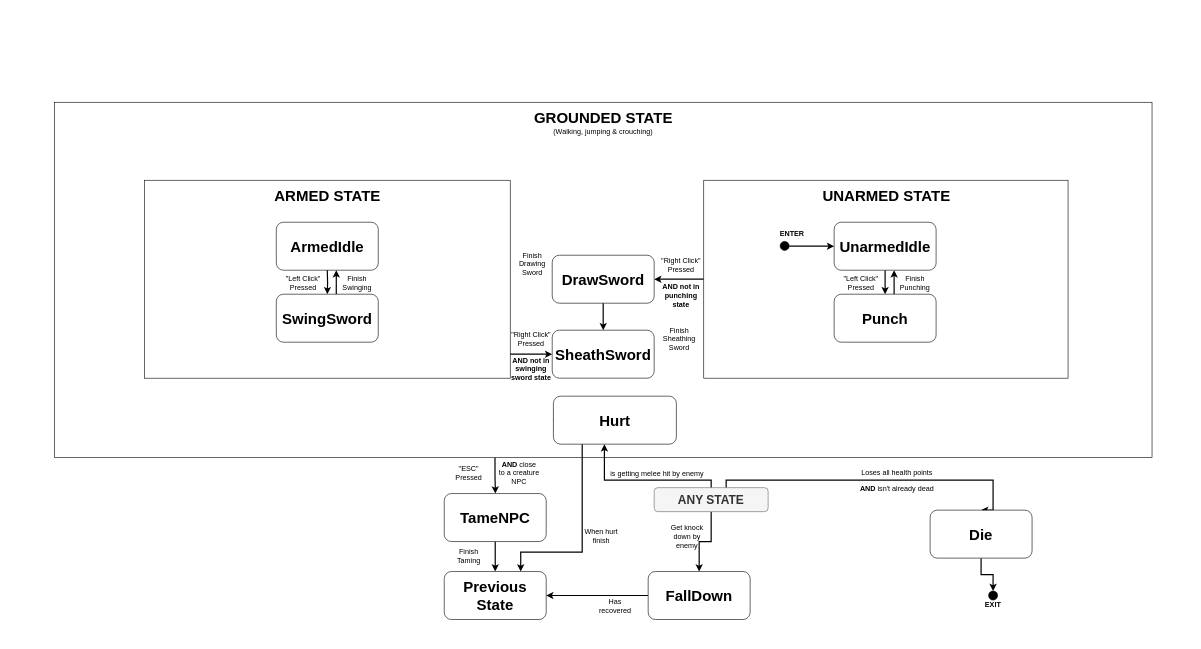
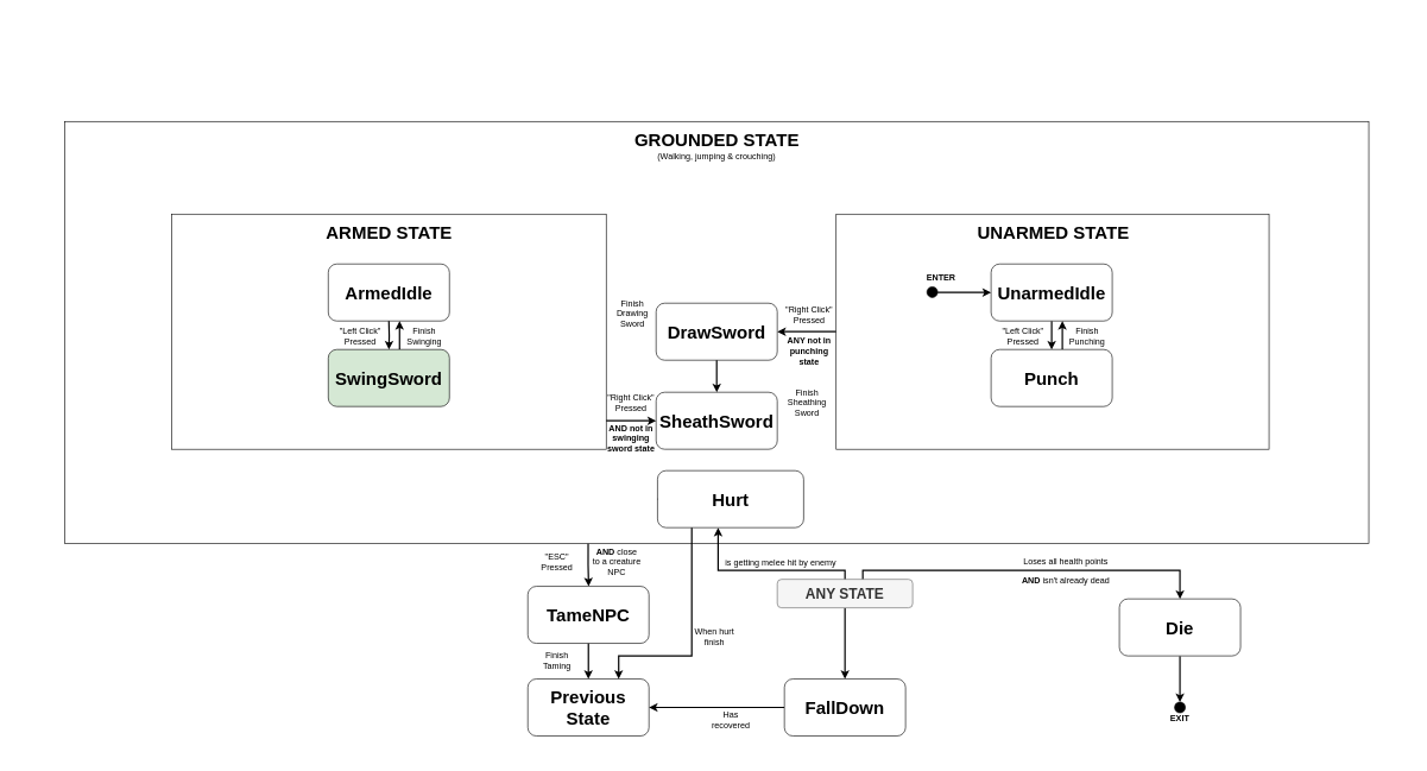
  <mxCell id="0" />
  <mxCell id="1" parent="0" />
  <mxCell id="2" value="" style="rounded=0;whiteSpace=wrap;html=1;fontSize=11;fillColor=none;strokeColor=none;" vertex="1" parent="1"><mxGeometry x="20" y="20" width="1960" height="1040" as="geometry" /></mxCell>
  <mxCell id="3" value="" style="rounded=0;whiteSpace=wrap;html=1;fontSize=11;" parent="1" vertex="1"><mxGeometry x="90" y="170" width="1830" height="592.5" as="geometry" /></mxCell>
  <mxCell id="4" style="edgeStyle=orthogonalEdgeStyle;rounded=0;orthogonalLoop=1;jettySize=auto;html=1;entryX=0.383;entryY=-0.002;entryDx=0;entryDy=0;fontSize=11;strokeWidth=2;entryPerimeter=0;" parent="1" edge="1"><mxGeometry relative="1" as="geometry"><mxPoint x="824.64" y="762.5" as="sourcePoint" /><mxPoint x="825.31" y="822.34" as="targetPoint" /><Array as="points"><mxPoint x="824.64" y="792.5" /><mxPoint x="825.64" y="792.5" /></Array></mxGeometry></mxCell>
  <mxCell id="5" style="edgeStyle=orthogonalEdgeStyle;rounded=0;orthogonalLoop=1;jettySize=auto;html=1;fontSize=11;strokeWidth=2;" parent="1" source="6" edge="1"><mxGeometry relative="1" as="geometry"><mxPoint x="825" y="952.34" as="targetPoint" /></mxGeometry></mxCell>
  <mxCell id="6" value="&lt;font style=&quot;font-size: 25px;&quot;&gt;&lt;b&gt;TameNPC&lt;/b&gt;&lt;/font&gt;" style="rounded=1;whiteSpace=wrap;html=1;" parent="1" vertex="1"><mxGeometry x="740" y="822.34" width="170" height="80" as="geometry" /></mxCell>
  <mxCell id="7" value="&quot;ESC&quot; Pressed" style="text;html=1;strokeColor=none;fillColor=none;align=center;verticalAlign=middle;whiteSpace=wrap;rounded=0;fontSize=12;" parent="1" vertex="1"><mxGeometry x="745.56" y="762.5" width="70" height="50" as="geometry" /></mxCell>
  <mxCell id="8" value="&lt;font style=&quot;font-size: 25px;&quot;&gt;&lt;b&gt;Previous State&lt;/b&gt;&lt;/font&gt;" style="rounded=1;whiteSpace=wrap;html=1;" parent="1" vertex="1"><mxGeometry x="740" y="952.34" width="170" height="80" as="geometry" /></mxCell>
  <mxCell id="9" value="Finish Taming" style="text;html=1;strokeColor=none;fillColor=none;align=center;verticalAlign=middle;whiteSpace=wrap;rounded=0;fontSize=12;" parent="1" vertex="1"><mxGeometry x="745.56" y="902.34" width="70" height="50" as="geometry" /></mxCell>
  <mxCell id="10" style="edgeStyle=orthogonalEdgeStyle;rounded=0;orthogonalLoop=1;jettySize=auto;html=1;entryX=1;entryY=0.5;entryDx=0;entryDy=0;fontSize=25;strokeWidth=2;" parent="1" source="11" target="13" edge="1"><mxGeometry relative="1" as="geometry" /></mxCell>
  <mxCell id="11" value="" style="rounded=0;whiteSpace=wrap;html=1;fontSize=11;" parent="1" vertex="1"><mxGeometry x="1172.64" y="300" width="607.36" height="330" as="geometry" /></mxCell>
  <mxCell id="12" value="UNARMED STATE" style="text;html=1;strokeColor=none;fillColor=none;align=center;verticalAlign=middle;whiteSpace=wrap;rounded=0;fontSize=25;fontStyle=1" parent="1" vertex="1"><mxGeometry x="1345.28" y="310" width="264.72" height="30" as="geometry" /></mxCell>
  <mxCell id="13" value="&lt;font style=&quot;font-size: 25px;&quot;&gt;&lt;b&gt;DrawSword&lt;/b&gt;&lt;/font&gt;" style="rounded=1;whiteSpace=wrap;html=1;" parent="1" vertex="1"><mxGeometry x="920" y="425" width="170" height="80" as="geometry" /></mxCell>
  <mxCell id="14" style="edgeStyle=orthogonalEdgeStyle;rounded=0;orthogonalLoop=1;jettySize=auto;html=1;entryX=0.5;entryY=0;entryDx=0;entryDy=0;fontSize=25;strokeWidth=2;" parent="1" source="15" target="20" edge="1"><mxGeometry relative="1" as="geometry" /></mxCell>
  <mxCell id="15" value="&lt;font style=&quot;font-size: 25px;&quot;&gt;&lt;b&gt;UnarmedIdle&lt;/b&gt;&lt;/font&gt;" style="rounded=1;whiteSpace=wrap;html=1;" parent="1" vertex="1"><mxGeometry x="1390" y="370" width="170" height="80" as="geometry" /></mxCell>
  <mxCell id="16" style="edgeStyle=orthogonalEdgeStyle;rounded=0;orthogonalLoop=1;jettySize=auto;html=1;fontSize=5;strokeWidth=2;" parent="1" source="17" edge="1"><mxGeometry relative="1" as="geometry"><mxPoint x="1390" y="410" as="targetPoint" /><Array as="points"><mxPoint x="1352.44" y="409.5" /></Array></mxGeometry></mxCell>
  <mxCell id="17" value="" style="ellipse;whiteSpace=wrap;html=1;aspect=fixed;fontSize=5;fillColor=#000000;" parent="1" vertex="1"><mxGeometry x="1300" y="402" width="15" height="15" as="geometry" /></mxCell>
  <mxCell id="18" value="ENTER" style="text;html=1;strokeColor=none;fillColor=none;align=center;verticalAlign=middle;whiteSpace=wrap;rounded=0;fontSize=12;fontStyle=1" parent="1" vertex="1"><mxGeometry x="1297.08" y="382" width="46.13" height="15" as="geometry" /></mxCell>
  <mxCell id="19" style="edgeStyle=orthogonalEdgeStyle;rounded=0;orthogonalLoop=1;jettySize=auto;html=1;fontSize=15;strokeWidth=2;" parent="1" source="20" target="15" edge="1"><mxGeometry relative="1" as="geometry"><Array as="points"><mxPoint x="1490" y="470" /><mxPoint x="1490" y="470" /></Array></mxGeometry></mxCell>
  <mxCell id="20" value="&lt;font style=&quot;font-size: 25px;&quot;&gt;&lt;b&gt;Punch&lt;/b&gt;&lt;/font&gt;" style="rounded=1;whiteSpace=wrap;html=1;" parent="1" vertex="1"><mxGeometry x="1390" y="490" width="170" height="80" as="geometry" /></mxCell>
  <mxCell id="21" value="&quot;Left Click&quot;&lt;br&gt;Pressed" style="text;html=1;strokeColor=none;fillColor=none;align=center;verticalAlign=middle;whiteSpace=wrap;rounded=0;fontSize=12;" parent="1" vertex="1"><mxGeometry x="1400" y="446" width="70" height="50" as="geometry" /></mxCell>
  <mxCell id="22" value="&quot;Right Click&quot; Pressed" style="text;html=1;strokeColor=none;fillColor=none;align=center;verticalAlign=middle;whiteSpace=wrap;rounded=0;fontSize=12;" parent="1" vertex="1"><mxGeometry x="1100" y="417" width="70" height="50" as="geometry" /></mxCell>
  <mxCell id="23" value="Finish Drawing Sword" style="text;html=1;strokeColor=none;fillColor=none;align=center;verticalAlign=middle;whiteSpace=wrap;rounded=0;fontSize=12;" parent="1" vertex="1"><mxGeometry x="852" y="415" width="70" height="50" as="geometry" /></mxCell>
  <mxCell id="24" value="&lt;font style=&quot;font-size: 25px;&quot;&gt;&lt;b&gt;SheathSword&lt;/b&gt;&lt;/font&gt;" style="rounded=1;whiteSpace=wrap;html=1;" parent="1" vertex="1"><mxGeometry x="920" y="550" width="170" height="80" as="geometry" /></mxCell>
  <mxCell id="25" style="edgeStyle=orthogonalEdgeStyle;rounded=0;orthogonalLoop=1;jettySize=auto;html=1;fontSize=25;strokeWidth=2;entryX=0;entryY=0.5;entryDx=0;entryDy=0;" parent="1" target="24" edge="1"><mxGeometry relative="1" as="geometry"><mxPoint x="1182.64" y="599.97" as="targetPoint" /><mxPoint x="849" y="590" as="sourcePoint" /><Array as="points"><mxPoint x="849" y="590" /></Array></mxGeometry></mxCell>
  <mxCell id="26" value="&quot;Right Click&quot; Pressed" style="text;html=1;strokeColor=none;fillColor=none;align=center;verticalAlign=middle;whiteSpace=wrap;rounded=0;fontSize=12;" parent="1" vertex="1"><mxGeometry x="850" y="540" width="70" height="50" as="geometry" /></mxCell>
  <mxCell id="27" value="Finish Sheathing Sword" style="text;html=1;strokeColor=none;fillColor=none;align=center;verticalAlign=middle;whiteSpace=wrap;rounded=0;fontSize=12;" parent="1" vertex="1"><mxGeometry x="1097" y="540" width="70" height="50" as="geometry" /></mxCell>
  <mxCell id="28" value="GROUNDED STATE" style="text;html=1;strokeColor=none;fillColor=none;align=center;verticalAlign=middle;whiteSpace=wrap;rounded=0;fontSize=25;fontStyle=1" parent="1" vertex="1"><mxGeometry x="872.64" y="180" width="264.72" height="30" as="geometry" /></mxCell>
  <mxCell id="29" value="" style="rounded=0;whiteSpace=wrap;html=1;fontSize=11;" parent="1" vertex="1"><mxGeometry x="240" y="300" width="610" height="330" as="geometry" /></mxCell>
  <mxCell id="30" value="ARMED STATE" style="text;html=1;strokeColor=none;fillColor=none;align=center;verticalAlign=middle;whiteSpace=wrap;rounded=0;fontSize=25;fontStyle=1" parent="1" vertex="1"><mxGeometry x="412.64" y="310" width="264.72" height="30" as="geometry" /></mxCell>
  <mxCell id="31" value="&lt;font style=&quot;font-size: 25px;&quot;&gt;&lt;b&gt;ArmedIdle&lt;/b&gt;&lt;/font&gt;" style="rounded=1;whiteSpace=wrap;html=1;" parent="1" vertex="1"><mxGeometry x="460" y="370" width="170" height="80" as="geometry" /></mxCell>
  <mxCell id="32" style="edgeStyle=orthogonalEdgeStyle;rounded=0;orthogonalLoop=1;jettySize=auto;html=1;entryX=0.5;entryY=0;entryDx=0;entryDy=0;fontSize=25;strokeWidth=2;" parent="1" target="34" edge="1"><mxGeometry relative="1" as="geometry"><mxPoint x="545" y="450" as="sourcePoint" /></mxGeometry></mxCell>
  <mxCell id="33" style="edgeStyle=orthogonalEdgeStyle;rounded=0;orthogonalLoop=1;jettySize=auto;html=1;fontSize=15;strokeWidth=2;" parent="1" source="34" edge="1"><mxGeometry relative="1" as="geometry"><mxPoint x="560" y="450" as="targetPoint" /><Array as="points"><mxPoint x="560" y="450" /></Array></mxGeometry></mxCell>
- <mxCell id="34" value="&lt;font style=&quot;font-size: 25px;&quot;&gt;&lt;b&gt;SwingSword&lt;/b&gt;&lt;/font&gt;" style="rounded=1;whiteSpace=wrap;html=1;" parent="1" vertex="1"><mxGeometry x="460" y="490" width="170" height="80" as="geometry" /></mxCell>
+ <mxCell id="34" value="&lt;font style=&quot;font-size: 25px;&quot;&gt;&lt;b&gt;SwingSword&lt;/b&gt;&lt;/font&gt;" style="rounded=1;whiteSpace=wrap;html=1;fillColor=#d5e8d4;" parent="1" vertex="1"><mxGeometry x="460" y="490" width="170" height="80" as="geometry" /></mxCell>
  <mxCell id="35" value="&quot;Left Click&quot;&lt;br&gt;Pressed" style="text;html=1;strokeColor=none;fillColor=none;align=center;verticalAlign=middle;whiteSpace=wrap;rounded=0;fontSize=12;" parent="1" vertex="1"><mxGeometry x="470" y="446" width="70" height="50" as="geometry" /></mxCell>
  <mxCell id="36" value="Finish Punching" style="text;html=1;strokeColor=none;fillColor=none;align=center;verticalAlign=middle;whiteSpace=wrap;rounded=0;fontSize=12;" parent="1" vertex="1"><mxGeometry x="1490" y="446" width="70" height="50" as="geometry" /></mxCell>
  <mxCell id="37" value="Finish Swinging" style="text;html=1;strokeColor=none;fillColor=none;align=center;verticalAlign=middle;whiteSpace=wrap;rounded=0;fontSize=12;" parent="1" vertex="1"><mxGeometry x="560" y="446" width="70" height="50" as="geometry" /></mxCell>
  <mxCell id="38" value="(Walking, jumping &amp;amp; crouching)" style="text;html=1;strokeColor=none;fillColor=none;align=center;verticalAlign=middle;whiteSpace=wrap;rounded=0;fontSize=12;" parent="1" vertex="1"><mxGeometry x="910" y="190" width="190" height="60" as="geometry" /></mxCell>
  <mxCell id="39" value="&lt;b&gt;AND &lt;/b&gt;close to a creature NPC" style="text;html=1;strokeColor=none;fillColor=none;align=center;verticalAlign=middle;whiteSpace=wrap;rounded=0;fontSize=12;" parent="1" vertex="1"><mxGeometry x="830" y="762.5" width="70" height="50" as="geometry" /></mxCell>
  <mxCell id="40" style="edgeStyle=orthogonalEdgeStyle;rounded=0;orthogonalLoop=1;jettySize=auto;html=1;entryX=0.5;entryY=0;entryDx=0;entryDy=0;strokeWidth=2;" parent="1" source="43" target="45" edge="1"><mxGeometry relative="1" as="geometry" /></mxCell>
  <mxCell id="41" style="edgeStyle=orthogonalEdgeStyle;rounded=0;orthogonalLoop=1;jettySize=auto;html=1;strokeWidth=2;" parent="1" source="43" target="48" edge="1"><mxGeometry relative="1" as="geometry"><Array as="points"><mxPoint x="1185" y="800" /><mxPoint x="1007" y="800" /></Array></mxGeometry></mxCell>
  <mxCell id="42" style="edgeStyle=orthogonalEdgeStyle;rounded=0;orthogonalLoop=1;jettySize=auto;html=1;entryX=0.5;entryY=0;entryDx=0;entryDy=0;strokeWidth=2;" parent="1" source="43" target="53" edge="1"><mxGeometry relative="1" as="geometry"><Array as="points"><mxPoint x="1210" y="800" /><mxPoint x="1655" y="800" /></Array></mxGeometry></mxCell>
  <mxCell id="43" value="&lt;span style=&quot;font-size: 20px;&quot;&gt;&lt;b&gt;ANY STATE&lt;/b&gt;&lt;/span&gt;" style="rounded=1;whiteSpace=wrap;html=1;fillColor=#f5f5f5;strokeColor=#666666;fontColor=#333333;" parent="1" vertex="1"><mxGeometry x="1090" y="812.5" width="190" height="40" as="geometry" /></mxCell>
  <mxCell id="44" style="edgeStyle=orthogonalEdgeStyle;rounded=0;orthogonalLoop=1;jettySize=auto;html=1;entryX=1;entryY=0.5;entryDx=0;entryDy=0;strokeWidth=2;" parent="1" source="45" target="8" edge="1"><mxGeometry relative="1" as="geometry" /></mxCell>
- <mxCell id="45" value="&lt;font style=&quot;font-size: 25px;&quot;&gt;&lt;b&gt;FallDown&lt;/b&gt;&lt;/font&gt;" style="rounded=1;whiteSpace=wrap;html=1;" parent="1" vertex="1"><mxGeometry x="1080" y="952.34" width="170" height="80" as="geometry" /></mxCell>
- <mxCell id="46" value="Get knock down by enemy" style="text;html=1;strokeColor=none;fillColor=none;align=center;verticalAlign=middle;whiteSpace=wrap;rounded=0;fontSize=12;" parent="1" vertex="1"><mxGeometry x="1110" y="869" width="70" height="50" as="geometry" /></mxCell>
+ <mxCell id="45" value="&lt;font style=&quot;font-size: 25px;&quot;&gt;&lt;b&gt;FallDown&lt;/b&gt;&lt;/font&gt;" style="rounded=1;whiteSpace=wrap;html=1;" parent="1" vertex="1"><mxGeometry x="1100" y="952.34" width="170" height="80" as="geometry" /></mxCell>
  <mxCell id="47" style="edgeStyle=orthogonalEdgeStyle;rounded=0;orthogonalLoop=1;jettySize=auto;html=1;strokeWidth=2;exitX=0;exitY=0.5;exitDx=0;exitDy=0;entryX=0.75;entryY=0;entryDx=0;entryDy=0;" parent="1" source="48" target="8" edge="1"><mxGeometry relative="1" as="geometry"><Array as="points"><mxPoint x="970" y="700" /><mxPoint x="970" y="920" /><mxPoint x="868" y="920" /></Array><mxPoint x="825" y="1050" as="targetPoint" /></mxGeometry></mxCell>
  <mxCell id="48" value="&lt;font style=&quot;font-size: 25px;&quot;&gt;&lt;b&gt;Hurt&lt;/b&gt;&lt;/font&gt;" style="rounded=1;whiteSpace=wrap;html=1;" parent="1" vertex="1"><mxGeometry x="922" y="660" width="205" height="80" as="geometry" /></mxCell>
  <mxCell id="49" value="is getting melee hit by enemy" style="text;html=1;strokeColor=none;fillColor=none;align=center;verticalAlign=middle;whiteSpace=wrap;rounded=0;fontSize=12;" parent="1" vertex="1"><mxGeometry x="997" y="764" width="196" height="50" as="geometry" /></mxCell>
  <mxCell id="50" value="Has recovered" style="text;html=1;strokeColor=none;fillColor=none;align=center;verticalAlign=middle;whiteSpace=wrap;rounded=0;fontSize=12;" parent="1" vertex="1"><mxGeometry x="990" y="984.84" width="70" height="50" as="geometry" /></mxCell>
  <mxCell id="51" value="When hurt finish" style="text;html=1;strokeColor=none;fillColor=none;align=center;verticalAlign=middle;whiteSpace=wrap;rounded=0;fontSize=12;" parent="1" vertex="1"><mxGeometry x="967" y="869" width="70" height="50" as="geometry" /></mxCell>
  <mxCell id="52" style="edgeStyle=orthogonalEdgeStyle;rounded=0;orthogonalLoop=1;jettySize=auto;html=1;strokeWidth=2;entryX=0.5;entryY=0;entryDx=0;entryDy=0;" parent="1" source="53" target="55" edge="1"><mxGeometry relative="1" as="geometry"><mxPoint x="1655" y="980" as="targetPoint" /></mxGeometry></mxCell>
- <mxCell id="53" value="&lt;font style=&quot;font-size: 25px;&quot;&gt;&lt;b&gt;Die&lt;/b&gt;&lt;/font&gt;" style="rounded=1;whiteSpace=wrap;html=1;" parent="1" vertex="1"><mxGeometry x="1550" y="850" width="170" height="80" as="geometry" /></mxCell>
+ <mxCell id="53" value="&lt;font style=&quot;font-size: 25px;&quot;&gt;&lt;b&gt;Die&lt;/b&gt;&lt;/font&gt;" style="rounded=1;whiteSpace=wrap;html=1;" parent="1" vertex="1"><mxGeometry x="1570" y="840" width="170" height="80" as="geometry" /></mxCell>
  <mxCell id="54" value="Loses all health points" style="text;html=1;strokeColor=none;fillColor=none;align=center;verticalAlign=middle;whiteSpace=wrap;rounded=0;fontSize=12;" parent="1" vertex="1"><mxGeometry x="1410" y="762.5" width="170" height="50" as="geometry" /></mxCell>
  <mxCell id="55" value="" style="ellipse;whiteSpace=wrap;html=1;aspect=fixed;fontSize=5;fillColor=#000000;" parent="1" vertex="1"><mxGeometry x="1647.5" y="984.84" width="15" height="15" as="geometry" /></mxCell>
  <mxCell id="56" value="EXIT" style="text;html=1;strokeColor=none;fillColor=none;align=center;verticalAlign=middle;whiteSpace=wrap;rounded=0;fontSize=12;fontStyle=1" parent="1" vertex="1"><mxGeometry x="1631.94" y="1000" width="46.13" height="15" as="geometry" /></mxCell>
  <mxCell id="57" value="&lt;b&gt;AND &lt;/b&gt;isn't already dead" style="text;html=1;strokeColor=none;fillColor=none;align=center;verticalAlign=middle;whiteSpace=wrap;rounded=0;fontSize=12;" parent="1" vertex="1"><mxGeometry x="1410" y="790" width="170" height="50" as="geometry" /></mxCell>
- <mxCell id="58" value="&lt;b&gt;AND not in punching state&lt;/b&gt;" style="text;html=1;strokeColor=none;fillColor=none;align=center;verticalAlign=middle;whiteSpace=wrap;rounded=0;fontSize=12;" parent="1" vertex="1"><mxGeometry x="1100" y="467" width="70" height="50" as="geometry" /></mxCell>
+ <mxCell id="58" value="&lt;b&gt;ANY not in punching state&lt;/b&gt;" style="text;html=1;strokeColor=none;fillColor=none;align=center;verticalAlign=middle;whiteSpace=wrap;rounded=0;fontSize=12;" parent="1" vertex="1"><mxGeometry x="1100" y="467" width="70" height="50" as="geometry" /></mxCell>
  <mxCell id="59" value="&lt;b&gt;AND not in swinging sword state&lt;/b&gt;" style="text;html=1;strokeColor=none;fillColor=none;align=center;verticalAlign=middle;whiteSpace=wrap;rounded=0;fontSize=12;" parent="1" vertex="1"><mxGeometry x="850" y="590" width="70" height="50" as="geometry" /></mxCell>
  <mxCell id="60" style="edgeStyle=orthogonalEdgeStyle;rounded=0;orthogonalLoop=1;jettySize=auto;html=1;fontSize=25;strokeWidth=2;" parent="1" source="13" target="24" edge="1"><mxGeometry relative="1" as="geometry"><mxPoint x="850" y="465" as="targetPoint" /></mxGeometry></mxCell>
